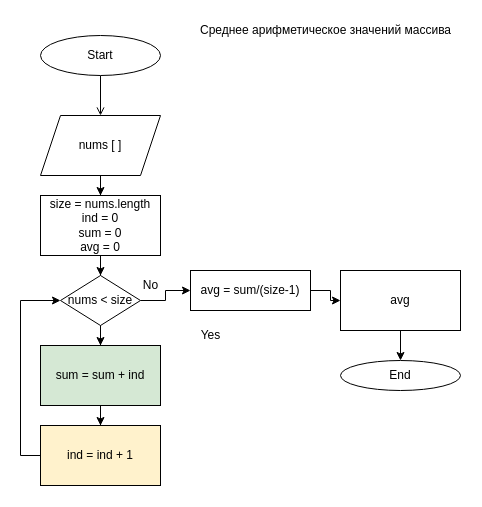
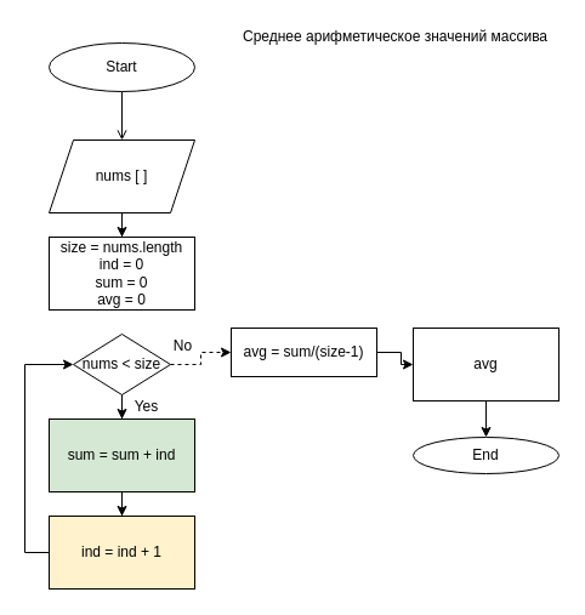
  <mxCell id="0" />
  <mxCell id="1" parent="0" />
  <mxCell id="2" value="" style="edgeStyle=orthogonalEdgeStyle;rounded=0;orthogonalLoop=1;jettySize=auto;html=1;endArrow=open;" parent="1" source="3" target="5" edge="1"><mxGeometry relative="1" as="geometry" /></mxCell>
  <mxCell id="3" value="Start" style="ellipse;whiteSpace=wrap;html=1;" parent="1" vertex="1"><mxGeometry x="40" y="35" width="120" height="40" as="geometry" /></mxCell>
  <mxCell id="4" value="" style="edgeStyle=orthogonalEdgeStyle;rounded=0;orthogonalLoop=1;jettySize=auto;html=1;" parent="1" source="5" target="7" edge="1"><mxGeometry relative="1" as="geometry" /></mxCell>
  <mxCell id="5" value="nums [ ]" style="shape=parallelogram;perimeter=parallelogramPerimeter;whiteSpace=wrap;html=1;fixedSize=1;" parent="1" vertex="1"><mxGeometry x="40" y="115" width="120" height="60" as="geometry" /></mxCell>
- <mxCell id="6" value="" style="edgeStyle=orthogonalEdgeStyle;rounded=0;orthogonalLoop=1;jettySize=auto;html=1;" parent="1" source="7" target="10" edge="1"><mxGeometry relative="1" as="geometry" /></mxCell>
  <mxCell id="7" value="size = nums.length&lt;br&gt;ind = 0&lt;br&gt;sum = 0&lt;br&gt;avg = 0" style="whiteSpace=wrap;html=1;" parent="1" vertex="1"><mxGeometry x="40" y="195" width="120" height="60" as="geometry" /></mxCell>
  <mxCell id="8" value="" style="edgeStyle=orthogonalEdgeStyle;rounded=0;orthogonalLoop=1;jettySize=auto;html=1;" parent="1" source="10" target="12" edge="1"><mxGeometry relative="1" as="geometry" /></mxCell>
- <mxCell id="9" value="" style="edgeStyle=orthogonalEdgeStyle;rounded=0;orthogonalLoop=1;jettySize=auto;html=1;" parent="1" source="10" target="17" edge="1"><mxGeometry relative="1" as="geometry" /></mxCell>
+ <mxCell id="9" value="" style="edgeStyle=orthogonalEdgeStyle;rounded=0;orthogonalLoop=1;jettySize=auto;html=1;dashed=1;" parent="1" source="10" target="17" edge="1"><mxGeometry relative="1" as="geometry" /></mxCell>
  <mxCell id="10" value="nums &amp;lt; size" style="rhombus;whiteSpace=wrap;html=1;" parent="1" vertex="1"><mxGeometry x="60" y="275" width="80" height="50" as="geometry" /></mxCell>
  <mxCell id="11" value="" style="edgeStyle=orthogonalEdgeStyle;rounded=0;orthogonalLoop=1;jettySize=auto;html=1;" parent="1" source="12" target="14" edge="1"><mxGeometry relative="1" as="geometry" /></mxCell>
  <mxCell id="12" value="sum = sum + ind" style="whiteSpace=wrap;html=1;fillColor=#d5e8d4;" parent="1" vertex="1"><mxGeometry x="40" y="345" width="120" height="60" as="geometry" /></mxCell>
  <mxCell id="13" style="edgeStyle=orthogonalEdgeStyle;rounded=0;orthogonalLoop=1;jettySize=auto;html=1;entryX=0;entryY=0.5;entryDx=0;entryDy=0;" parent="1" source="14" target="10" edge="1"><mxGeometry relative="1" as="geometry"><Array as="points"><mxPoint x="20" y="455" /><mxPoint x="20" y="300" /></Array></mxGeometry></mxCell>
  <mxCell id="14" value="ind = ind + 1" style="whiteSpace=wrap;html=1;fillColor=#fff2cc;" parent="1" vertex="1"><mxGeometry x="40" y="425" width="120" height="60" as="geometry" /></mxCell>
- <mxCell id="15" value="Yes" style="text;html=1;align=center;verticalAlign=middle;resizable=0;points=[];autosize=1;strokeColor=none;fillColor=none;" parent="1" vertex="1"><mxGeometry x="190" y="325" width="40" height="20" as="geometry" /></mxCell>
+ <mxCell id="15" value="Yes" style="text;html=1;align=center;verticalAlign=middle;resizable=0;points=[];autosize=1;strokeColor=none;fillColor=none;" parent="1" vertex="1"><mxGeometry x="100" y="325" width="40" height="20" as="geometry" /></mxCell>
  <mxCell id="16" value="" style="edgeStyle=orthogonalEdgeStyle;rounded=0;orthogonalLoop=1;jettySize=auto;html=1;" parent="1" source="17" target="20" edge="1"><mxGeometry relative="1" as="geometry" /></mxCell>
  <mxCell id="17" value="avg = sum/(size-1)" style="whiteSpace=wrap;html=1;" parent="1" vertex="1"><mxGeometry x="190" y="270" width="120" height="40" as="geometry" /></mxCell>
  <mxCell id="18" value="No" style="text;html=1;align=center;verticalAlign=middle;resizable=0;points=[];autosize=1;strokeColor=none;fillColor=none;" parent="1" vertex="1"><mxGeometry x="135" y="275" width="30" height="20" as="geometry" /></mxCell>
  <mxCell id="19" value="" style="edgeStyle=orthogonalEdgeStyle;rounded=0;orthogonalLoop=1;jettySize=auto;html=1;" parent="1" source="20" target="21" edge="1"><mxGeometry relative="1" as="geometry" /></mxCell>
  <mxCell id="20" value="avg" style="whiteSpace=wrap;html=1;" parent="1" vertex="1"><mxGeometry x="340" y="270" width="120" height="60" as="geometry" /></mxCell>
  <mxCell id="21" value="End" style="ellipse;whiteSpace=wrap;html=1;" parent="1" vertex="1"><mxGeometry x="340" y="360" width="120" height="30" as="geometry" /></mxCell>
  <mxCell id="22" value="Среднее арифметическое значений массива" style="text;html=1;align=center;verticalAlign=middle;resizable=0;points=[];autosize=1;strokeColor=none;fillColor=none;" parent="1" vertex="1"><mxGeometry x="190" y="20" width="270" height="20" as="geometry" /></mxCell>
